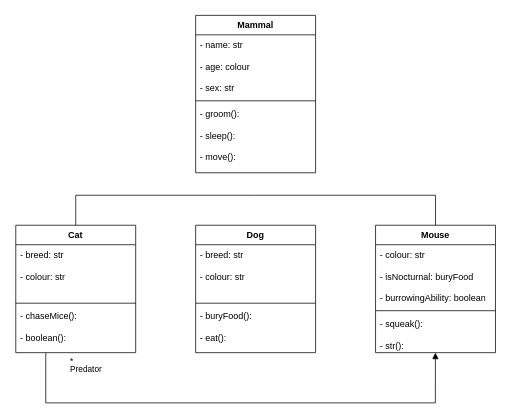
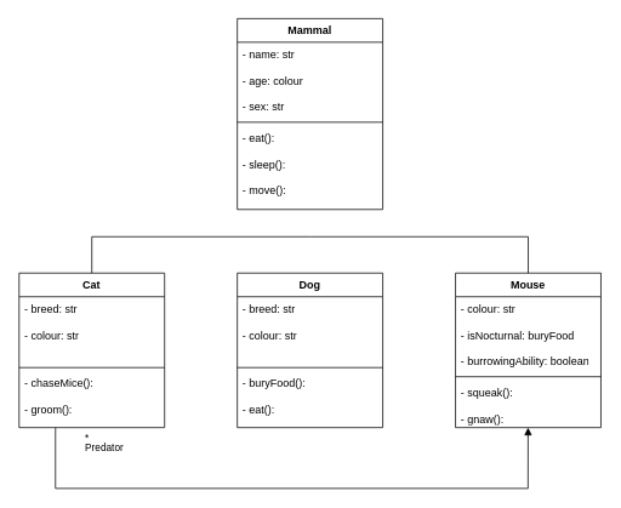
  <mxCell id="0" />
  <mxCell id="1" parent="0" />
  <mxCell id="2" value="Mammal" style="swimlane;fontStyle=1;align=center;verticalAlign=top;childLayout=stackLayout;horizontal=1;startSize=26;horizontalStack=0;resizeParent=1;resizeParentMax=0;resizeLast=0;collapsible=1;marginBottom=0;whiteSpace=wrap;html=1;" vertex="1" parent="1"><mxGeometry x="260" y="20" width="160" height="210" as="geometry" /></mxCell>
  <mxCell id="3" value="&lt;div&gt;- name: str&lt;/div&gt;&lt;div&gt;&lt;br&gt;&lt;/div&gt;&lt;div&gt;- age: colour&lt;/div&gt;&lt;div&gt;&lt;br&gt;&lt;/div&gt;&lt;div&gt;- sex: str&lt;br&gt;&lt;/div&gt;" style="text;strokeColor=none;fillColor=none;align=left;verticalAlign=top;spacingLeft=4;spacingRight=4;overflow=hidden;rotatable=0;points=[[0,0.5],[1,0.5]];portConstraint=eastwest;whiteSpace=wrap;html=1;" vertex="1" parent="2"><mxGeometry y="26" width="160" height="84" as="geometry" /></mxCell>
  <mxCell id="4" value="" style="line;strokeWidth=1;fillColor=none;align=left;verticalAlign=middle;spacingTop=-1;spacingLeft=3;spacingRight=3;rotatable=0;labelPosition=right;points=[];portConstraint=eastwest;strokeColor=inherit;" vertex="1" parent="2"><mxGeometry y="110" width="160" height="8" as="geometry" /></mxCell>
- <mxCell id="5" value="&lt;div&gt;- groom():&lt;/div&gt;&lt;div&gt;&lt;br&gt;&lt;/div&gt;&lt;div&gt;- sleep():&lt;/div&gt;&lt;div&gt;&lt;br&gt;&lt;/div&gt;&lt;div&gt;- move():&lt;br&gt;&lt;/div&gt;" style="text;strokeColor=none;fillColor=none;align=left;verticalAlign=top;spacingLeft=4;spacingRight=4;overflow=hidden;rotatable=0;points=[[0,0.5],[1,0.5]];portConstraint=eastwest;whiteSpace=wrap;html=1;" vertex="1" parent="2"><mxGeometry y="118" width="160" height="92" as="geometry" /></mxCell>
+ <mxCell id="5" value="&lt;div&gt;- eat():&lt;/div&gt;&lt;div&gt;&lt;br&gt;&lt;/div&gt;&lt;div&gt;- sleep():&lt;/div&gt;&lt;div&gt;&lt;br&gt;&lt;/div&gt;&lt;div&gt;- move():&lt;br&gt;&lt;/div&gt;" style="text;strokeColor=none;fillColor=none;align=left;verticalAlign=top;spacingLeft=4;spacingRight=4;overflow=hidden;rotatable=0;points=[[0,0.5],[1,0.5]];portConstraint=eastwest;whiteSpace=wrap;html=1;" vertex="1" parent="2"><mxGeometry y="118" width="160" height="92" as="geometry" /></mxCell>
  <mxCell id="6" value="Cat" style="swimlane;fontStyle=1;align=center;verticalAlign=top;childLayout=stackLayout;horizontal=1;startSize=26;horizontalStack=0;resizeParent=1;resizeParentMax=0;resizeLast=0;collapsible=1;marginBottom=0;whiteSpace=wrap;html=1;" vertex="1" parent="1"><mxGeometry x="20" y="300" width="160" height="170" as="geometry" /></mxCell>
  <mxCell id="7" value="&lt;div&gt;- breed: str&lt;/div&gt;&lt;div&gt;&lt;br&gt;&lt;/div&gt;&lt;div&gt;- colour: str&lt;br&gt;&lt;/div&gt;" style="text;strokeColor=none;fillColor=none;align=left;verticalAlign=top;spacingLeft=4;spacingRight=4;overflow=hidden;rotatable=0;points=[[0,0.5],[1,0.5]];portConstraint=eastwest;whiteSpace=wrap;html=1;" vertex="1" parent="6"><mxGeometry y="26" width="160" height="74" as="geometry" /></mxCell>
  <mxCell id="8" value="" style="line;strokeWidth=1;fillColor=none;align=left;verticalAlign=middle;spacingTop=-1;spacingLeft=3;spacingRight=3;rotatable=0;labelPosition=right;points=[];portConstraint=eastwest;strokeColor=inherit;" vertex="1" parent="6"><mxGeometry y="100" width="160" height="8" as="geometry" /></mxCell>
- <mxCell id="9" value="&lt;div&gt;- chaseMice():&lt;/div&gt;&lt;div&gt;&lt;br&gt;&lt;/div&gt;&lt;div&gt;- boolean():&lt;br&gt;&lt;/div&gt;" style="text;strokeColor=none;fillColor=none;align=left;verticalAlign=top;spacingLeft=4;spacingRight=4;overflow=hidden;rotatable=0;points=[[0,0.5],[1,0.5]];portConstraint=eastwest;whiteSpace=wrap;html=1;" vertex="1" parent="6"><mxGeometry y="108" width="160" height="62" as="geometry" /></mxCell>
+ <mxCell id="9" value="&lt;div&gt;- chaseMice():&lt;/div&gt;&lt;div&gt;&lt;br&gt;&lt;/div&gt;&lt;div&gt;- groom():&lt;br&gt;&lt;/div&gt;" style="text;strokeColor=none;fillColor=none;align=left;verticalAlign=top;spacingLeft=4;spacingRight=4;overflow=hidden;rotatable=0;points=[[0,0.5],[1,0.5]];portConstraint=eastwest;whiteSpace=wrap;html=1;" vertex="1" parent="6"><mxGeometry y="108" width="160" height="62" as="geometry" /></mxCell>
  <mxCell id="10" value="Dog" style="swimlane;fontStyle=1;align=center;verticalAlign=top;childLayout=stackLayout;horizontal=1;startSize=26;horizontalStack=0;resizeParent=1;resizeParentMax=0;resizeLast=0;collapsible=1;marginBottom=0;whiteSpace=wrap;html=1;" vertex="1" parent="1"><mxGeometry x="260" y="300" width="160" height="170" as="geometry" /></mxCell>
  <mxCell id="11" value="&lt;div&gt;- breed: str&lt;/div&gt;&lt;div&gt;&lt;br&gt;&lt;/div&gt;&lt;div&gt;- colour: str&lt;br&gt;&lt;/div&gt;" style="text;strokeColor=none;fillColor=none;align=left;verticalAlign=top;spacingLeft=4;spacingRight=4;overflow=hidden;rotatable=0;points=[[0,0.5],[1,0.5]];portConstraint=eastwest;whiteSpace=wrap;html=1;" vertex="1" parent="10"><mxGeometry y="26" width="160" height="74" as="geometry" /></mxCell>
  <mxCell id="12" value="" style="line;strokeWidth=1;fillColor=none;align=left;verticalAlign=middle;spacingTop=-1;spacingLeft=3;spacingRight=3;rotatable=0;labelPosition=right;points=[];portConstraint=eastwest;strokeColor=inherit;" vertex="1" parent="10"><mxGeometry y="100" width="160" height="8" as="geometry" /></mxCell>
  <mxCell id="13" value="&lt;div&gt;- buryFood():&lt;/div&gt;&lt;div&gt;&lt;br&gt;&lt;/div&gt;&lt;div&gt;- eat():&lt;br&gt;&lt;/div&gt;" style="text;strokeColor=none;fillColor=none;align=left;verticalAlign=top;spacingLeft=4;spacingRight=4;overflow=hidden;rotatable=0;points=[[0,0.5],[1,0.5]];portConstraint=eastwest;whiteSpace=wrap;html=1;" vertex="1" parent="10"><mxGeometry y="108" width="160" height="62" as="geometry" /></mxCell>
  <mxCell id="14" value="Mouse" style="swimlane;fontStyle=1;align=center;verticalAlign=top;childLayout=stackLayout;horizontal=1;startSize=26;horizontalStack=0;resizeParent=1;resizeParentMax=0;resizeLast=0;collapsible=1;marginBottom=0;whiteSpace=wrap;html=1;" vertex="1" parent="1"><mxGeometry x="500" y="300" width="160" height="170" as="geometry" /></mxCell>
  <mxCell id="15" value="&lt;div&gt;- colour: str&lt;/div&gt;&lt;div&gt;&lt;br&gt;&lt;/div&gt;&lt;div&gt;- isNocturnal: buryFood&lt;/div&gt;&lt;div&gt;&lt;br&gt;&lt;/div&gt;&lt;div&gt;- burrowingAbility: boolean&lt;br&gt;&lt;/div&gt;" style="text;strokeColor=none;fillColor=none;align=left;verticalAlign=top;spacingLeft=4;spacingRight=4;overflow=hidden;rotatable=0;points=[[0,0.5],[1,0.5]];portConstraint=eastwest;whiteSpace=wrap;html=1;" vertex="1" parent="14"><mxGeometry y="26" width="160" height="84" as="geometry" /></mxCell>
  <mxCell id="16" value="" style="line;strokeWidth=1;fillColor=none;align=left;verticalAlign=middle;spacingTop=-1;spacingLeft=3;spacingRight=3;rotatable=0;labelPosition=right;points=[];portConstraint=eastwest;strokeColor=inherit;" vertex="1" parent="14"><mxGeometry y="110" width="160" height="8" as="geometry" /></mxCell>
- <mxCell id="17" value="&lt;div&gt;- squeak():&lt;/div&gt;&lt;div&gt;&lt;br&gt;&lt;/div&gt;&lt;div&gt;- str():&lt;br&gt;&lt;/div&gt;" style="text;strokeColor=none;fillColor=none;align=left;verticalAlign=top;spacingLeft=4;spacingRight=4;overflow=hidden;rotatable=0;points=[[0,0.5],[1,0.5]];portConstraint=eastwest;whiteSpace=wrap;html=1;" vertex="1" parent="14"><mxGeometry y="118" width="160" height="52" as="geometry" /></mxCell>
+ <mxCell id="17" value="&lt;div&gt;- squeak():&lt;/div&gt;&lt;div&gt;&lt;br&gt;&lt;/div&gt;&lt;div&gt;- gnaw():&lt;br&gt;&lt;/div&gt;" style="text;strokeColor=none;fillColor=none;align=left;verticalAlign=top;spacingLeft=4;spacingRight=4;overflow=hidden;rotatable=0;points=[[0,0.5],[1,0.5]];portConstraint=eastwest;whiteSpace=wrap;html=1;" vertex="1" parent="14"><mxGeometry y="118" width="160" height="52" as="geometry" /></mxCell>
  <mxCell id="18" value="" style="endArrow=none;html=1;rounded=0;exitX=0.5;exitY=0;exitDx=0;exitDy=0;" edge="1" parent="1" source="6"><mxGeometry width="50" height="50" relative="1" as="geometry"><mxPoint x="90" y="290" as="sourcePoint" /><mxPoint x="340" y="260" as="targetPoint" /><Array as="points"><mxPoint x="100" y="260" /></Array></mxGeometry></mxCell>
  <mxCell id="19" value="" style="endArrow=none;html=1;rounded=0;" edge="1" parent="1"><mxGeometry width="50" height="50" relative="1" as="geometry"><mxPoint x="580" y="300" as="sourcePoint" /><mxPoint x="340" y="260" as="targetPoint" /><Array as="points"><mxPoint x="580" y="260" /></Array></mxGeometry></mxCell>
  <mxCell id="20" value="&lt;div&gt;Predator&lt;/div&gt;" style="endArrow=block;endFill=1;html=1;edgeStyle=orthogonalEdgeStyle;align=left;verticalAlign=top;rounded=0;entryX=0.499;entryY=1.058;entryDx=0;entryDy=0;entryPerimeter=0;" edge="1" parent="1"><mxGeometry x="-0.971" y="31" relative="1" as="geometry"><mxPoint x="60" y="470" as="sourcePoint" /><mxPoint x="579.84" y="469.996" as="targetPoint" /><Array as="points"><mxPoint x="60" y="471" /><mxPoint x="60" y="537" /><mxPoint x="580" y="537" /></Array><mxPoint as="offset" /></mxGeometry></mxCell>
  <mxCell id="21" value="*" style="edgeLabel;resizable=0;html=1;align=left;verticalAlign=bottom;" connectable="0" vertex="1" parent="20"><mxGeometry x="-1" relative="1" as="geometry"><mxPoint x="31" y="19" as="offset" /></mxGeometry></mxCell>
